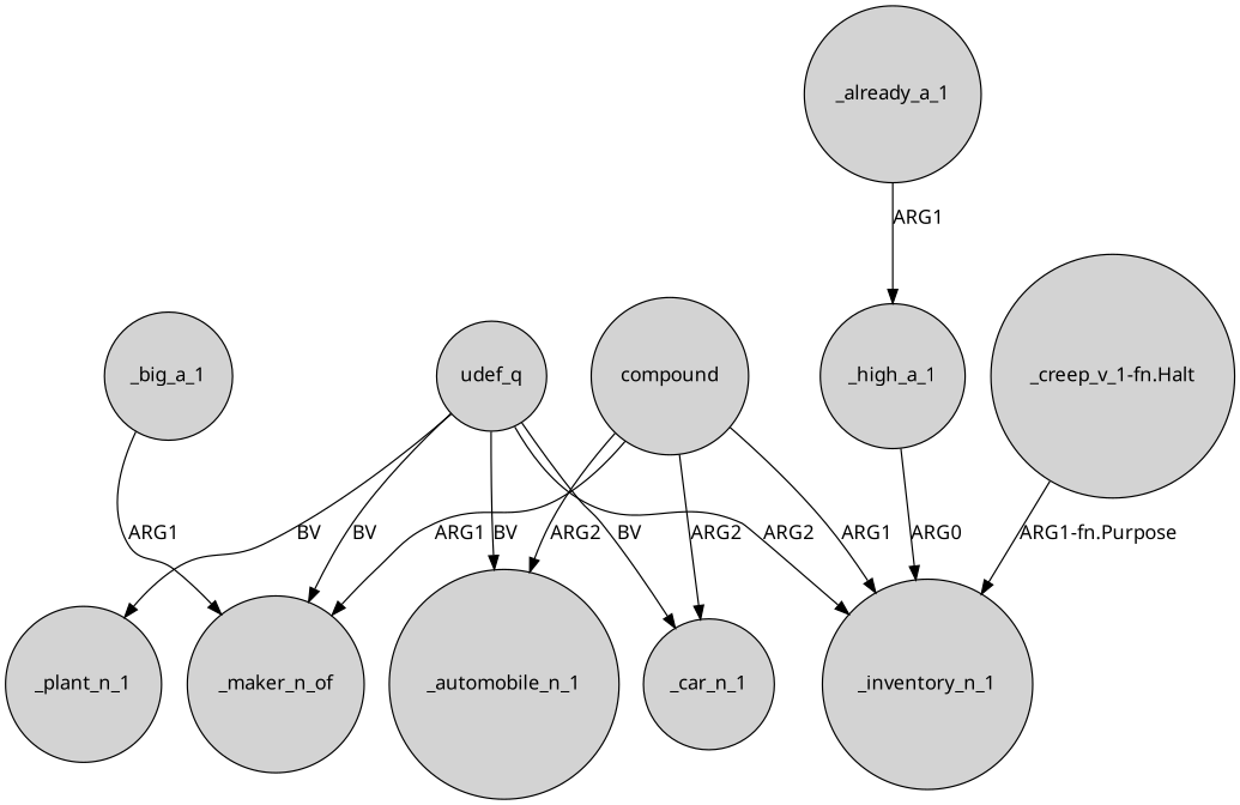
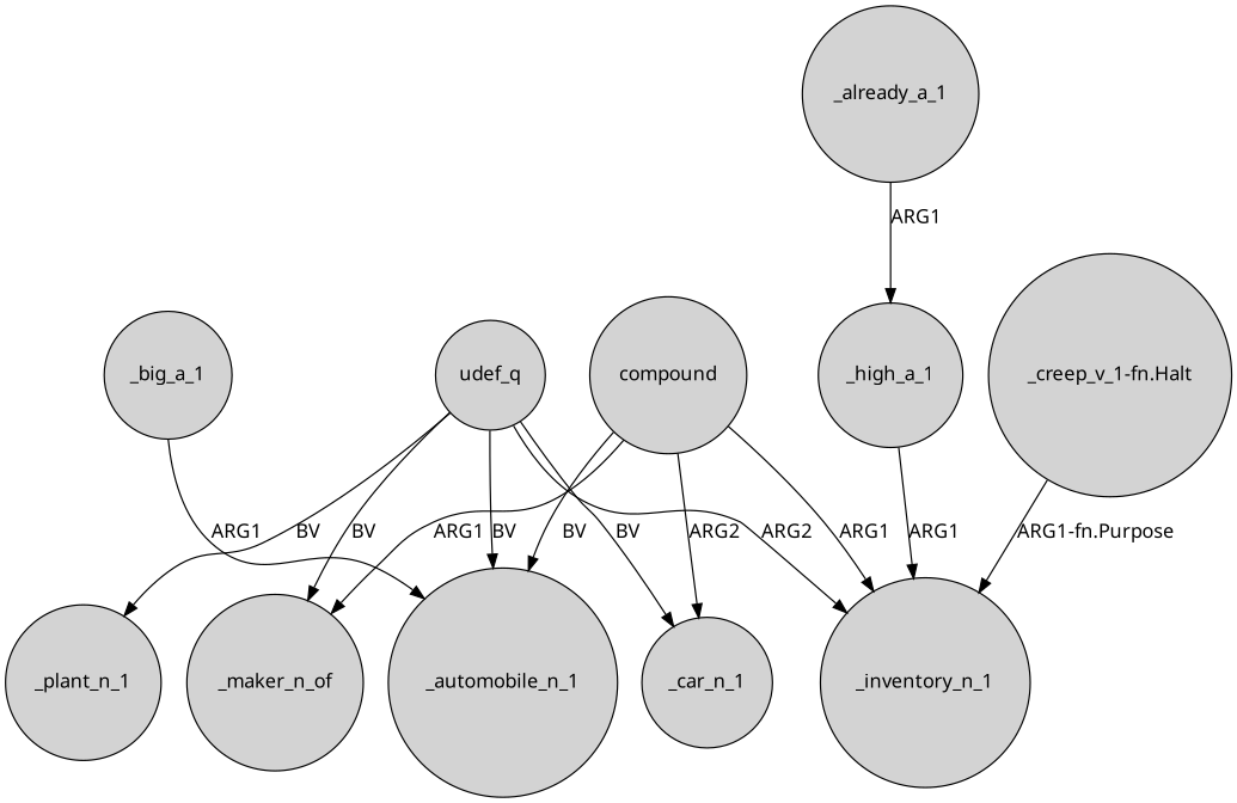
  digraph {
    fontname="Noto Sans"
    node [fontname="Noto Sans" shape=circle style=filled]
    edge [fontname="Noto Sans"]
    compound
    _maker_n_of
    _car_n_1
    _inventory_n_1
    _automobile_n_1
    udef_q
    _plant_n_1
    _high_a_1
    _already_a_1
    _big_a_1
    "_creep_v_1-fn.Halt"
    compound -> _maker_n_of [label=ARG1]
    compound -> _car_n_1 [label=ARG2]
    compound -> _inventory_n_1 [label=ARG1]
-   compound -> _automobile_n_1 [label=ARG2]
+   compound -> _automobile_n_1 [label=BV]
    udef_q -> _maker_n_of [label=BV]
    udef_q -> _car_n_1 [label=BV]
    udef_q -> _inventory_n_1 [label=ARG2]
    udef_q -> _automobile_n_1 [label=BV]
    udef_q -> _plant_n_1 [label=BV]
-   _high_a_1 -> _inventory_n_1 [label=ARG0]
+   _high_a_1 -> _inventory_n_1 [label=ARG1]
    _already_a_1 -> _high_a_1 [label=ARG1]
-   _big_a_1 -> _maker_n_of [label=ARG1]
+   _big_a_1 -> _automobile_n_1 [label=ARG1]
    "_creep_v_1-fn.Halt" -> _inventory_n_1 [label="ARG1-fn.Purpose"]
  }
